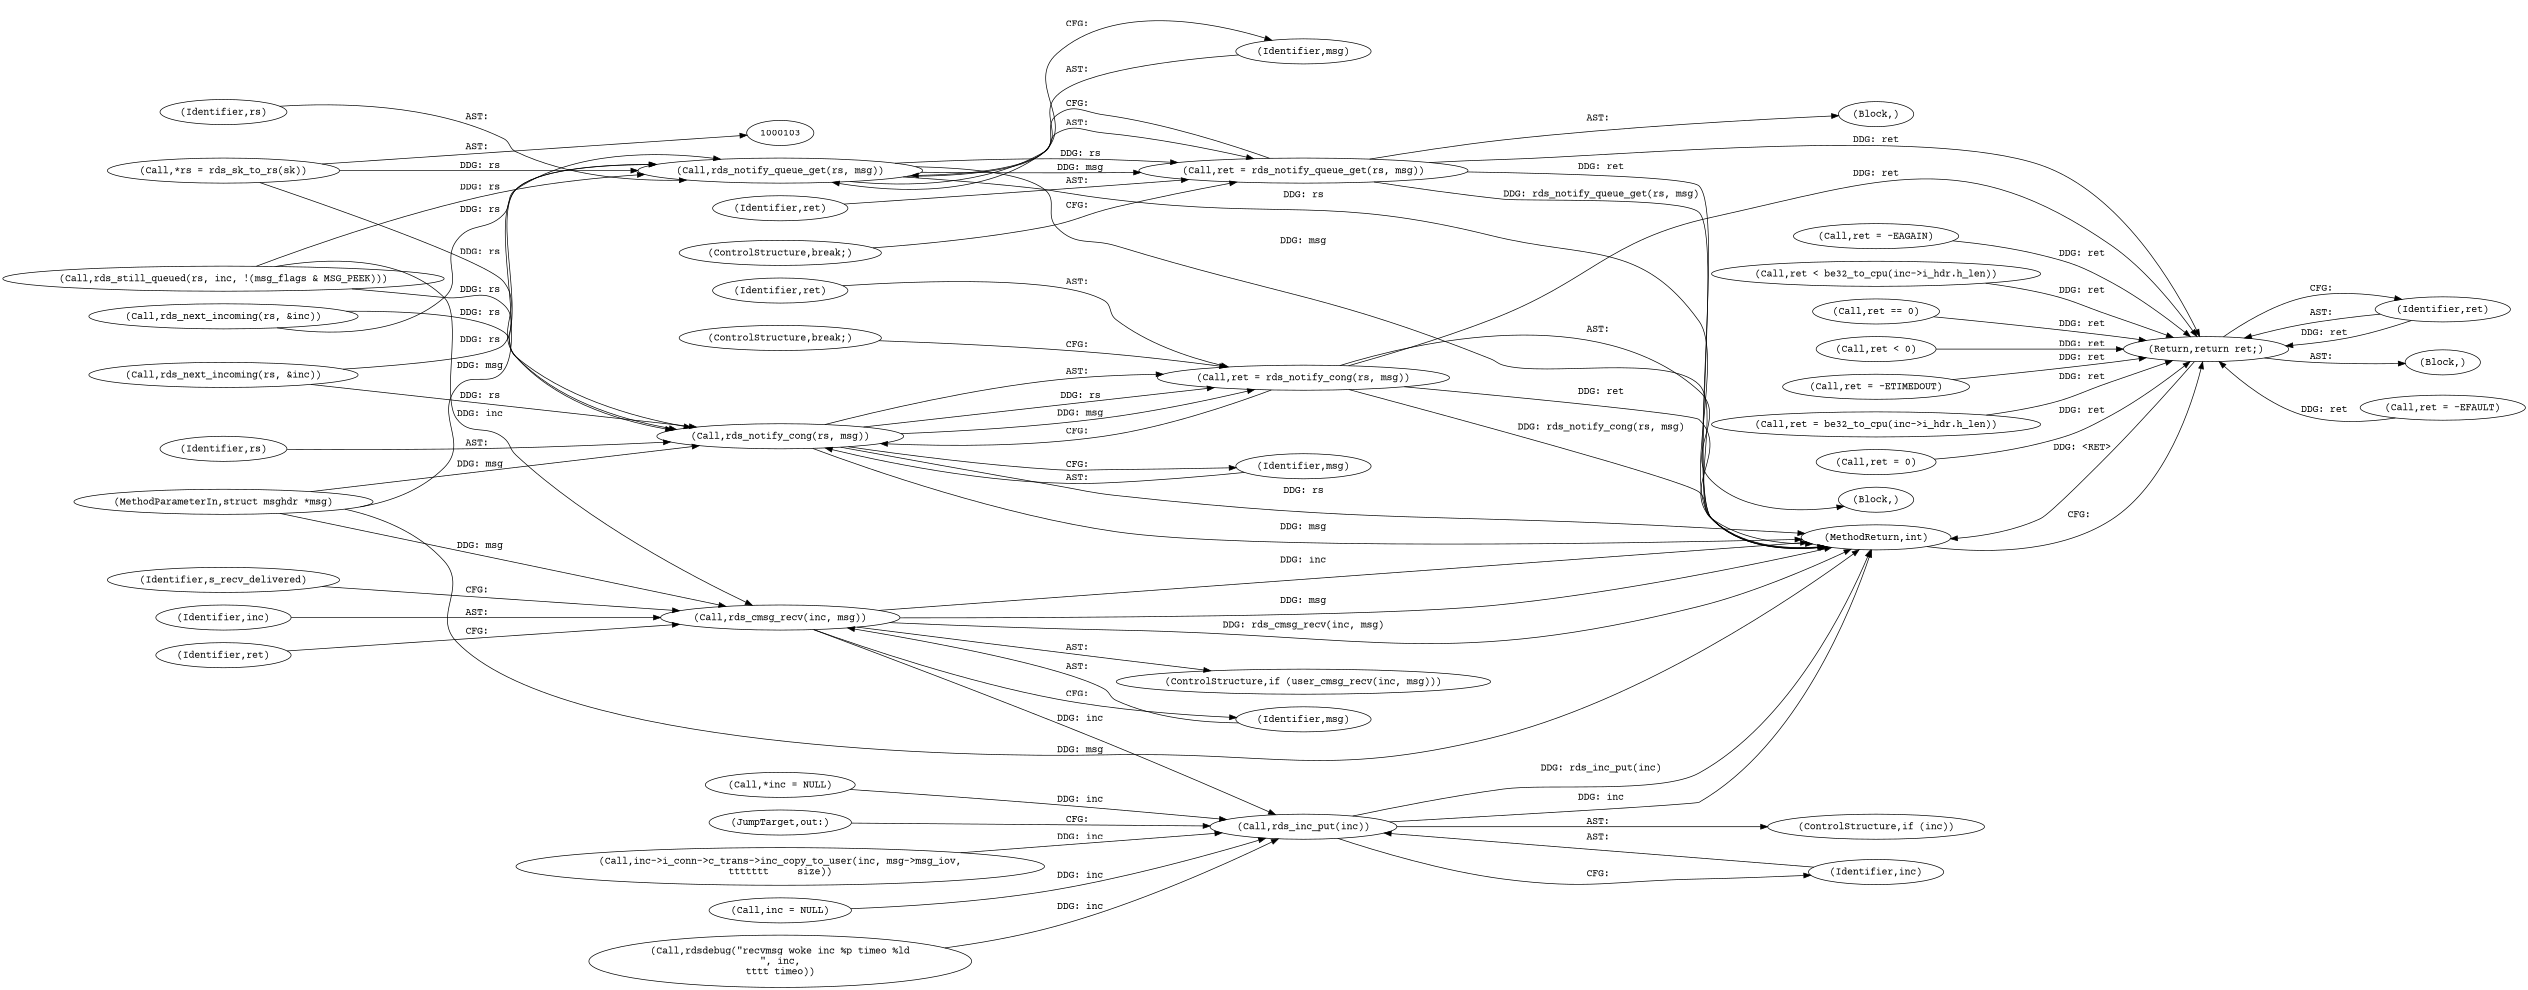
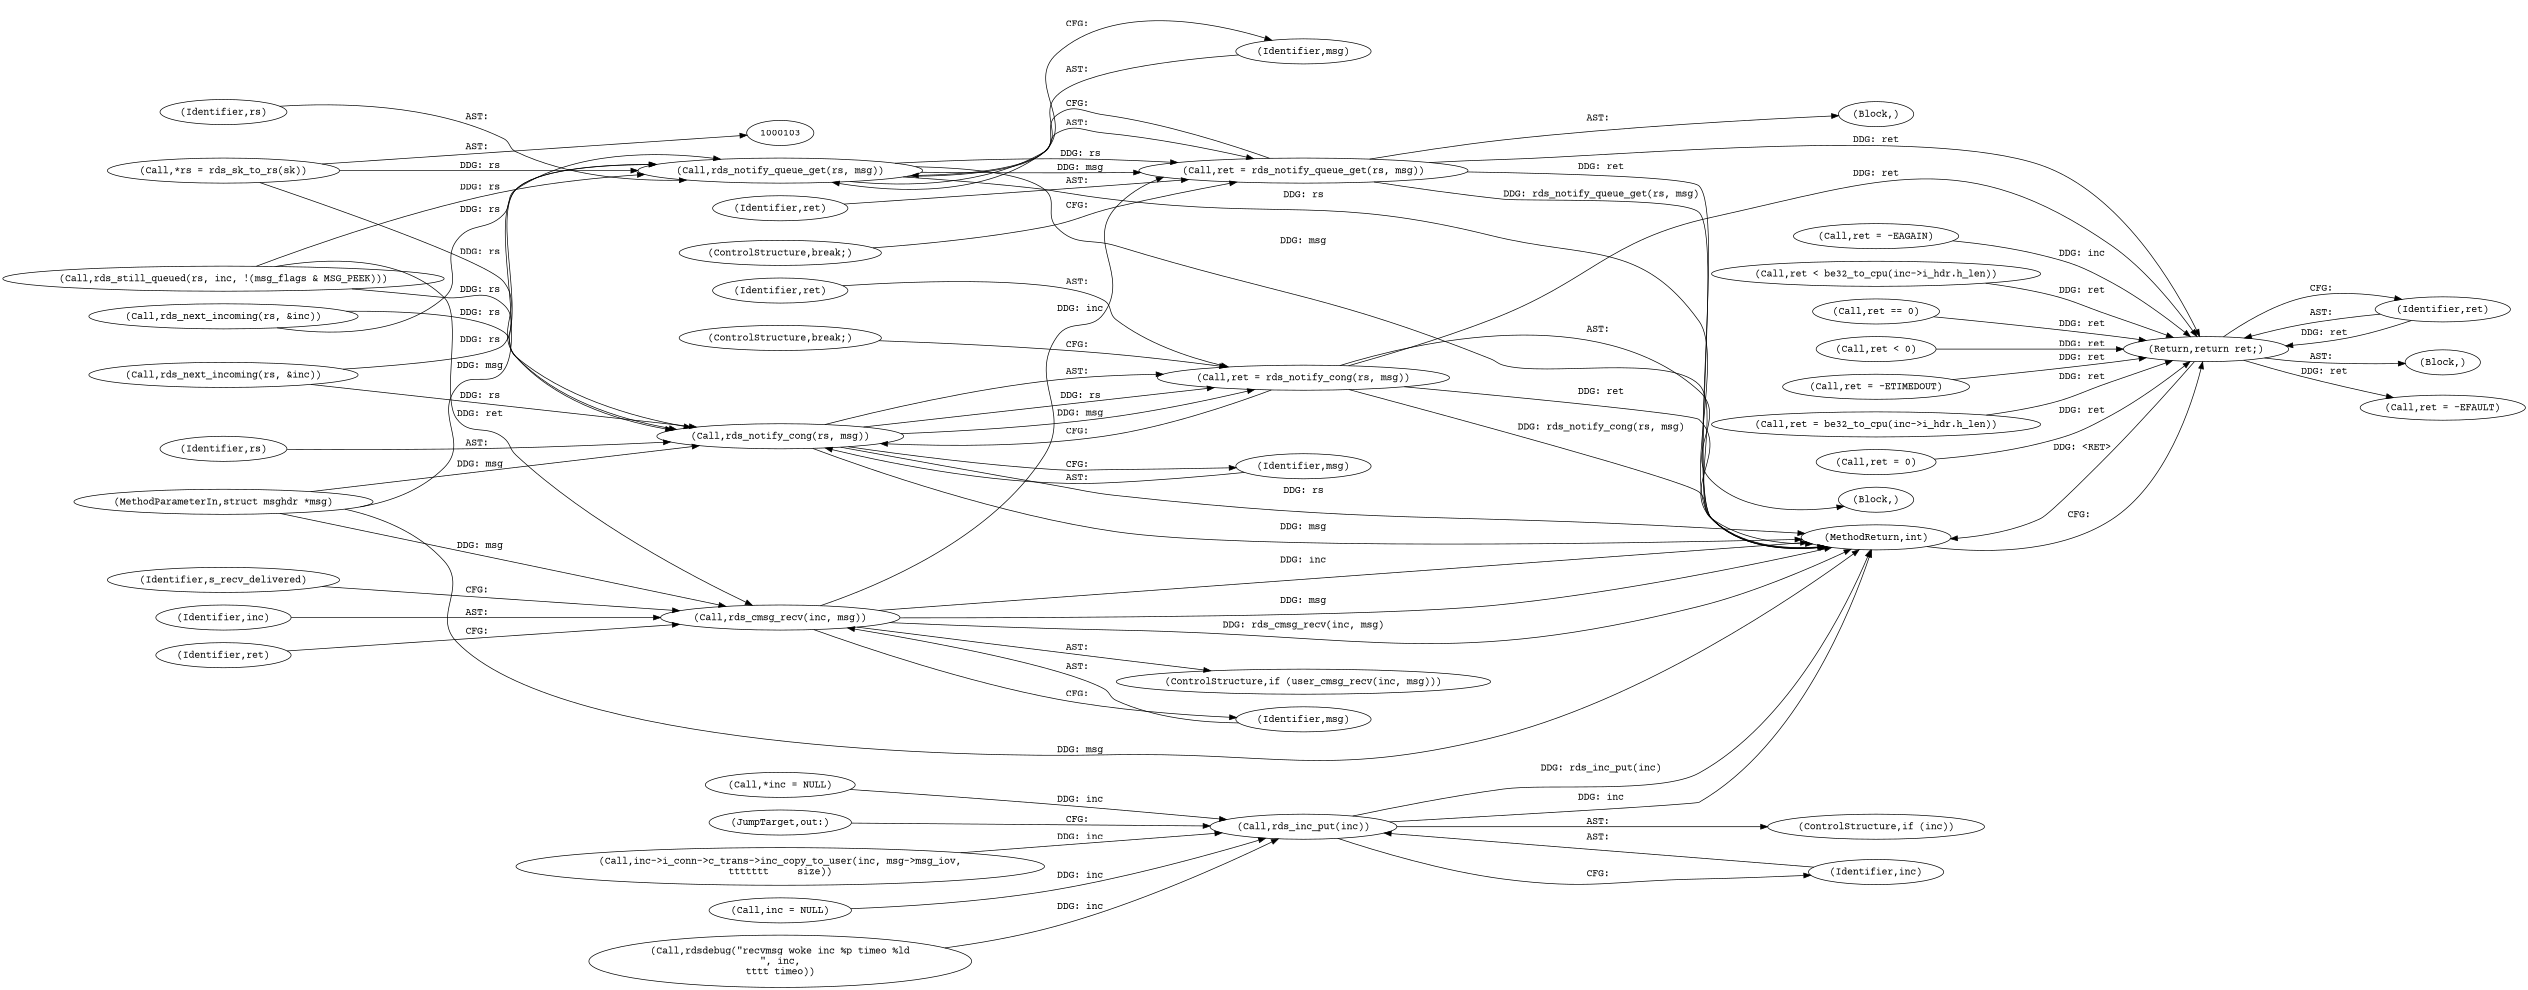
  digraph {
    fontname="Courier Prime"
    rankdir=LR
    node [fontname="Courier Prime"]
    edge [fontname="Courier Prime"]
    n1 [label="(MethodParameterIn,struct msghdr *msg)"]
    n2 [label="(Call,rds_notify_queue_get(rs, msg))"]
    n3 [label="(Call,rds_notify_cong(rs, msg))"]
    n4 [label="(Call,rds_cmsg_recv(inc, msg))"]
    n5 [label="(MethodReturn,int)"]
    n6 [label="(Call,ret = rds_notify_queue_get(rs, msg))"]
    n7 [label="(Identifier,msg)"]
    n8 [label="(Call,ret = rds_notify_cong(rs, msg))"]
    n9 [label="(Identifier,msg)"]
    n10 [label="(Call,rds_inc_put(inc))"]
    n11 [label="(Identifier,msg)"]
    n12 [label="(ControlStructure,if (user_cmsg_recv(inc, msg)))"]
    n13 [label="(Return,return ret;)"]
    n14 [label="(Block,)"]
    n15 [label="(Identifier,ret)"]
    n16 [label="(Block,)"]
    n17 [label="(Block,)"]
    n18 [label="(ControlStructure,if (inc))"]
    n19 [label="(Identifier,inc)"]
    n20 [label="(Call,ret = -EAGAIN)"]
    n21 [label="(Identifier,inc)"]
    n22 [label="(Call,rds_still_queued(rs, inc, !(msg_flags & MSG_PEEK)))"]
    n23 [label="(Call,rds_next_incoming(rs, &inc))"]
    n24 [label="(Call,ret < be32_to_cpu(inc->i_hdr.h_len))"]
    n25 [label="(Call,ret == 0)"]
    n26 [label="(Identifier,ret)"]
    n27 [label="(Identifier,ret)"]
    n28 [label="(Identifier,rs)"]
    n29 [label="(Identifier,ret)"]
    n30 [label="(Call,ret = -EFAULT)"]
    n31 [label="(Call,ret < 0)"]
    n32 [label="(Call,ret = -ETIMEDOUT)"]
    n33 [label="(JumpTarget,out:)"]
    n34 [label="(Call,ret = be32_to_cpu(inc->i_hdr.h_len))"]
    n35 [label="(ControlStructure,break;)"]
    n36 [label="(Call,inc->i_conn->c_trans->inc_copy_to_user(inc, msg->msg_iov,\n\t\t\t\t\t\t\t     size))"]
    n37 [label="(Call,*rs = rds_sk_to_rs(sk))"]
    1000103
    n39 [label="(Call,rds_next_incoming(rs, &inc))"]
    n40 [label="(Identifier,rs)"]
    n41 [label="(Call,ret = 0)"]
    n42 [label="(ControlStructure,break;)"]
    n43 [label="(Identifier,s_recv_delivered)"]
    n44 [label="(Call,inc = NULL)"]
    n45 [label="(Call,rdsdebug(\"recvmsg woke inc %p timeo %ld\n\", inc,\n\t\t\t\t timeo))"]
    n46 [label="(Call,*inc = NULL)"]
    n1 -> n2 [label="DDG: msg"]
    n1 -> n3 [label="DDG: msg"]
    n1 -> n4 [label="DDG: msg"]
    n1 -> n5 [label="DDG: msg"]
    n2 -> n5 [label="DDG: msg"]
    n2 -> n5 [label="DDG: rs"]
    n2 -> n6 [label="AST: "]
    n2 -> n6 [label="DDG: rs"]
    n2 -> n6 [label="DDG: msg"]
    n2 -> n7 [label="CFG: "]
    n3 -> n5 [label="DDG: rs"]
    n3 -> n5 [label="DDG: msg"]
    n3 -> n8 [label="AST: "]
    n3 -> n8 [label="DDG: rs"]
    n3 -> n8 [label="DDG: msg"]
    n3 -> n9 [label="CFG: "]
    n4 -> n5 [label="DDG: inc"]
    n4 -> n5 [label="DDG: msg"]
    n4 -> n5 [label="DDG: rds_cmsg_recv(inc, msg)"]
-   n4 -> n10 [label="DDG: inc"]
+   n4 -> n6 [label="DDG: inc"]
    n4 -> n11 [label="CFG: "]
    n4 -> n12 [label="AST: "]
    n5 -> n13 [label="CFG: "]
    n6 -> n2 [label="CFG: "]
    n6 -> n5 [label="DDG: ret"]
    n6 -> n5 [label="DDG: rds_notify_queue_get(rs, msg)"]
    n6 -> n13 [label="DDG: ret"]
    n6 -> n14 [label="AST: "]
    n7 -> n2 [label="AST: "]
    n8 -> n3 [label="CFG: "]
    n8 -> n5 [label="DDG: rds_notify_cong(rs, msg)"]
    n8 -> n5 [label="DDG: ret"]
    n8 -> n13 [label="DDG: ret"]
    n8 -> n17 [label="AST: "]
    n9 -> n3 [label="AST: "]
    n10 -> n5 [label="DDG: rds_inc_put(inc)"]
    n10 -> n5 [label="DDG: inc"]
    n10 -> n18 [label="AST: "]
    n10 -> n19 [label="CFG: "]
    n11 -> n4 [label="AST: "]
    n13 -> n5 [label="DDG: <RET>"]
    n13 -> n15 [label="CFG: "]
    n13 -> n16 [label="AST: "]
    n15 -> n13 [label="AST: "]
    n15 -> n13 [label="DDG: ret"]
    n19 -> n10 [label="AST: "]
-   n20 -> n13 [label="DDG: ret"]
+   n20 -> n13 [label="DDG: inc"]
    n21 -> n4 [label="AST: "]
    n22 -> n2 [label="DDG: rs"]
    n22 -> n3 [label="DDG: rs"]
-   n22 -> n4 [label="DDG: inc"]
+   n22 -> n4 [label="DDG: ret"]
    n23 -> n2 [label="DDG: rs"]
    n23 -> n3 [label="DDG: rs"]
    n24 -> n13 [label="DDG: ret"]
    n25 -> n13 [label="DDG: ret"]
    n26 -> n4 [label="CFG: "]
    n27 -> n8 [label="AST: "]
    n28 -> n2 [label="AST: "]
    n29 -> n6 [label="AST: "]
-   n30 -> n13 [label="DDG: ret"]
+   n13 -> n30 [label="DDG: ret"]
    n31 -> n13 [label="DDG: ret"]
    n32 -> n13 [label="DDG: ret"]
    n33 -> n10 [label="CFG: "]
    n34 -> n13 [label="DDG: ret"]
    n35 -> n8 [label="CFG: "]
    n36 -> n10 [label="DDG: inc"]
    n37 -> n2 [label="DDG: rs"]
    n37 -> n3 [label="DDG: rs"]
    n37 -> 1000103 [label="AST: "]
    n39 -> n2 [label="DDG: rs"]
    n39 -> n3 [label="DDG: rs"]
    n40 -> n3 [label="AST: "]
    n41 -> n13 [label="DDG: ret"]
    n42 -> n6 [label="CFG: "]
    n43 -> n4 [label="CFG: "]
    n44 -> n10 [label="DDG: inc"]
    n45 -> n10 [label="DDG: inc"]
    n46 -> n10 [label="DDG: inc"]
  }
